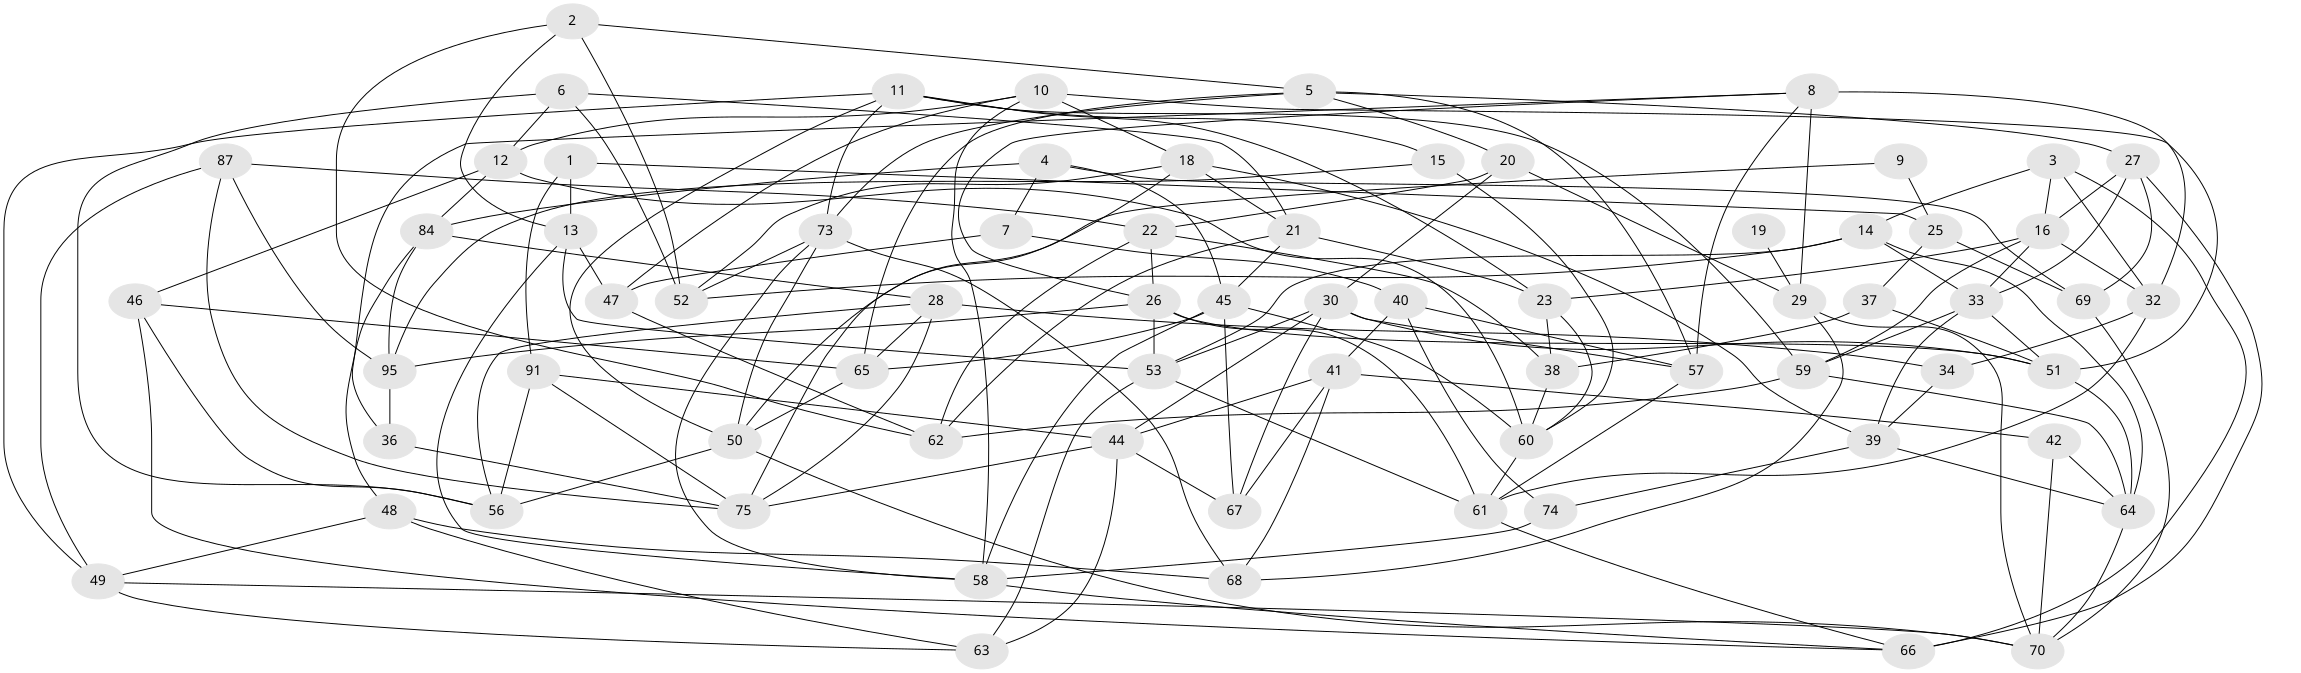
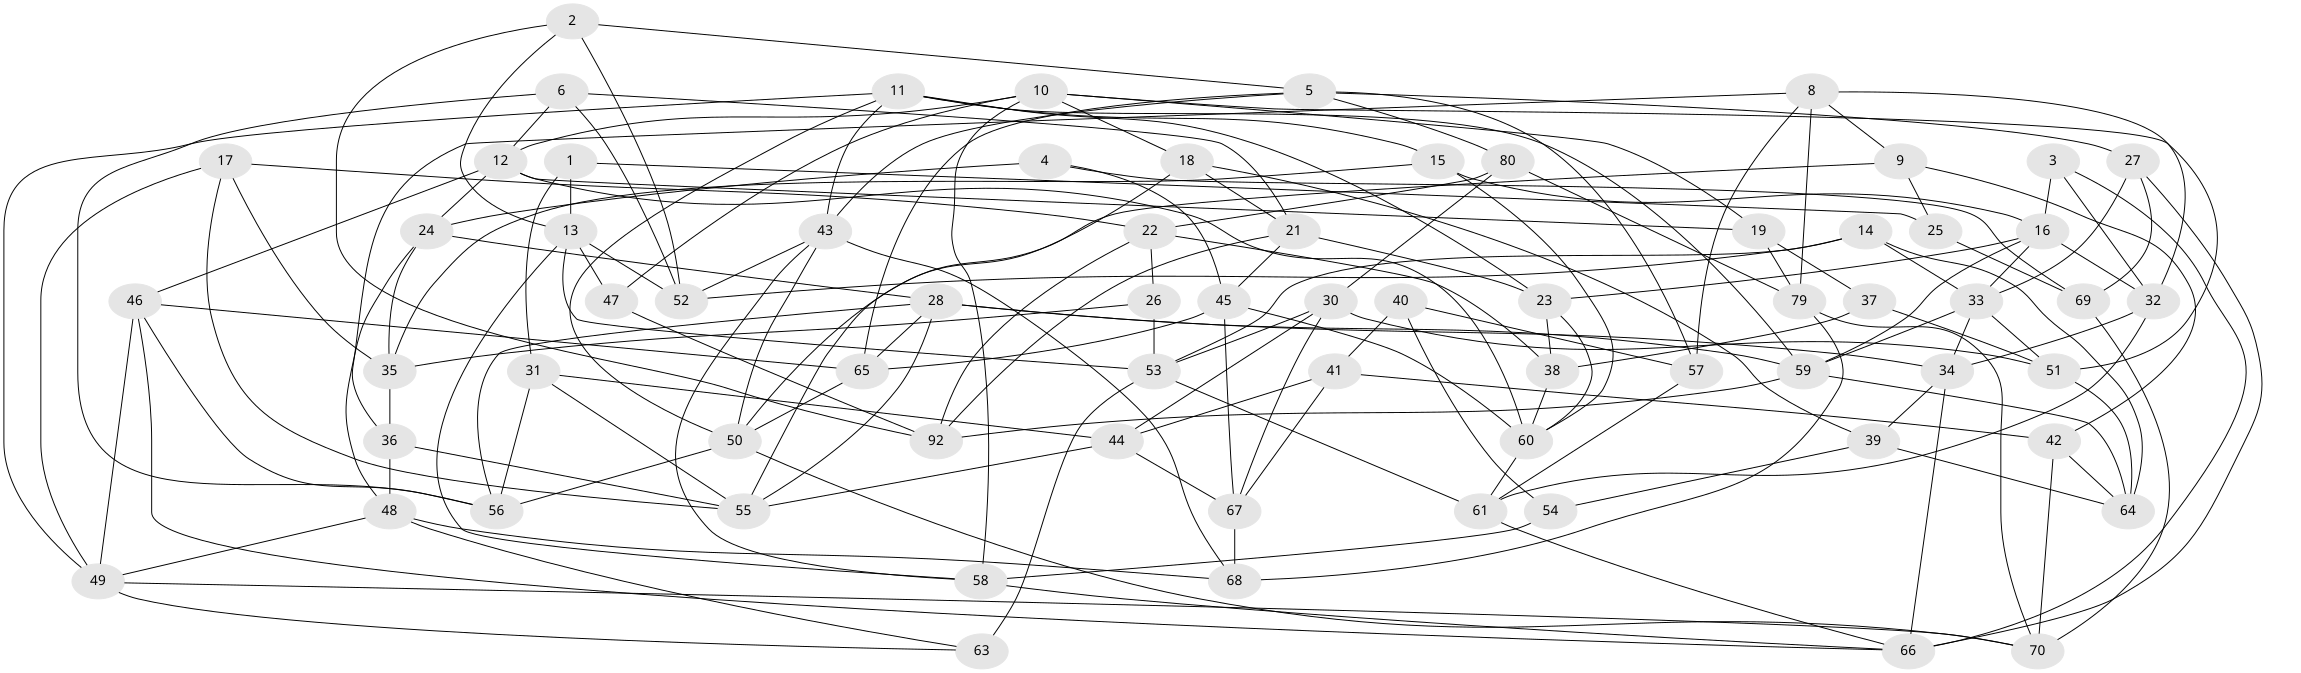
  graph {
    fontname="Noto Sans"
    node [color=gray90 fontname="Noto Sans" style=filled]
    edge [fontname="Noto Sans" weight=1.0]
    1
    13
    25
-   31 [label=91]
+   31
    47
    58
    53
    69
    37
    56
-   55 [label=75]
+   55
    44
    2
    5
    52
-   62
-   20
+   62 [label=92]
+   20 [label=80]
    27
-   43 [label=73]
+   43
    57
    65
    3
    14
    16
    32
    66
    33
    64
    23
    59
    61
    34
    4
-   7
    45
-   24 [label=84]
+   24
    40
-   54 [label=74]
+   54
    41
    60
    67
    70
-   29
+   29 [label=79]
    22
    30
    50
    68
    6
    12
    21
    19
    46
    8
    9
    36
    42
    48
    10
    18
    51
    39
    11
    15
    49
-   35 [label=95]
+   35
    38
    63
    28
-   17 [label=87]
+   17
    26
    1 -- 13
    1 -- 25 [weight=2.0]
    1 -- 31
    13 -- 47 [weight=2.0]
    13 -- 58
    13 -- 53
    25 -- 69
-   25 -- 37 [weight=2.0]
+   19 -- 37 [weight=2.0]
    31 -- 56
    31 -- 55
    31 -- 44
    47 -- 62
    58 -- 66
    53 -- 61
    53 -- 63
    69 -- 70
    37 -- 51
    37 -- 38
    44 -- 55
    44 -- 67
-   44 -- 63
    2 -- 13
    2 -- 5
    2 -- 52
    2 -- 62
    5 -- 20
    5 -- 27
    5 -- 43
    5 -- 57
    5 -- 65
    20 -- 29
    20 -- 22
    20 -- 30
    27 -- 69
    27 -- 66
    27 -- 33
    43 -- 58
    43 -- 52
    43 -- 50
    43 -- 68
    57 -- 61
    65 -- 50
-   3 -- 14
    3 -- 16
    3 -- 32
    3 -- 66
    14 -- 53
    14 -- 52 [weight=2.0]
    14 -- 33
    14 -- 64
    16 -- 32
    16 -- 33
    16 -- 23
    16 -- 59
    32 -- 61
    32 -- 34
    33 -- 59
    33 -- 51
-   33 -- 39
-   64 -- 70
+   33 -- 34
    23 -- 60
    23 -- 38
    59 -- 62
    59 -- 64
    61 -- 66
+   34 -- 66
    34 -- 39
    4 -- 69
-   4 -- 7
    4 -- 45
    4 -- 24
-   7 -- 47 [weight=2.0]
-   7 -- 40
-   45 -- 58
    45 -- 65
    45 -- 60
    45 -- 67
    24 -- 48
    24 -- 35
    24 -- 28
    40 -- 57
    40 -- 54 [weight=2.0]
    40 -- 41
    54 -- 58
    41 -- 44
    41 -- 67
    41 -- 42
    60 -- 61
-   41 -- 68 [weight=2.0]
+   67 -- 68 [weight=2.0]
    29 -- 70
    29 -- 68
    22 -- 62 [weight=2.0]
    22 -- 38
    22 -- 26
    30 -- 53
    30 -- 44
-   30 -- 57
    30 -- 67
    30 -- 51
    50 -- 56
    50 -- 70
    6 -- 56
    6 -- 52
    6 -- 12
    6 -- 21
    12 -- 24
    12 -- 60
+   12 -- 19
    12 -- 46
    21 -- 62
    21 -- 23 [weight=2.0]
    21 -- 45
    19 -- 29 [weight=2.0]
    46 -- 56
    46 -- 65
    46 -- 66
+   46 -- 49
    8 -- 57
    8 -- 32 [weight=2.0]
    8 -- 29
-   8 -- 26
+   8 -- 9
    8 -- 36
    9 -- 25
    9 -- 55
+   9 -- 42
    36 -- 55
+   36 -- 48
    42 -- 64
    42 -- 70
    48 -- 68 [weight=2.0]
    48 -- 49
    48 -- 63
    10 -- 47
    10 -- 58
    10 -- 12
+   10 -- 19
    10 -- 18
    10 -- 51
-   18 -- 52
+   13 -- 52
    18 -- 50
    18 -- 21
    18 -- 39 [weight=2.0]
    51 -- 64
    39 -- 64
    39 -- 54
    11 -- 43
    11 -- 23
    11 -- 59
    11 -- 50
    11 -- 15
    11 -- 49
-   27 -- 16
+   15 -- 16
    15 -- 60
    15 -- 35
    49 -- 70
    49 -- 63
    35 -- 36
    38 -- 60
    28 -- 56
    28 -- 55
    28 -- 65
+   28 -- 59
    28 -- 34
    17 -- 55
    17 -- 22
    17 -- 49
    17 -- 35
    26 -- 53
-   26 -- 61
-   26 -- 51
    26 -- 35 [weight=2.0]
  }
